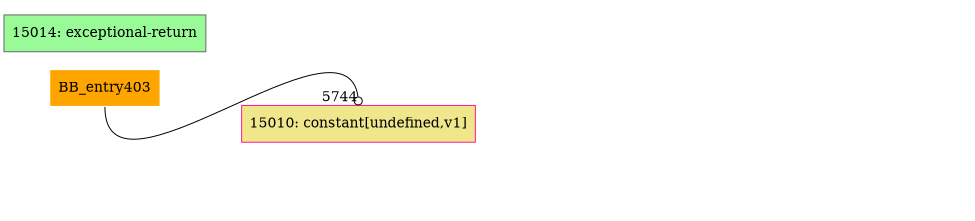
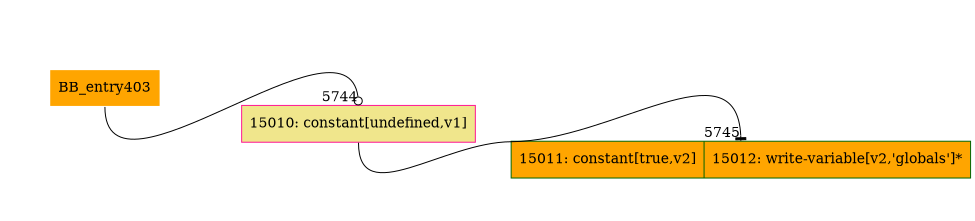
  digraph {
    rankdir=LR
    node [color=darkgreen fillcolor=orange shape=record style=filled]
    edge [headport=n tailport=s]
    n1 [label=BB_entry403 shape=none]
    n2 [color=deeppink fillcolor=khaki label="{15010: constant[undefined,v1]}"]
-   n4 [color=gray40 fillcolor=palegreen label="{15014: exceptional-return}"]
+   n3 [label="{15011: constant[true,v2]|15012: write-variable[v2,'globals']*}"]
    n1 -> n2 [arrowhead=odot headlabel="    5744"]
+   n2 -> n3 [arrowhead=tee headlabel="      5745"]
  }
